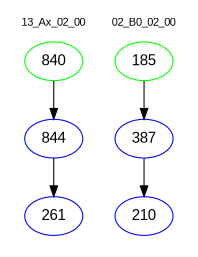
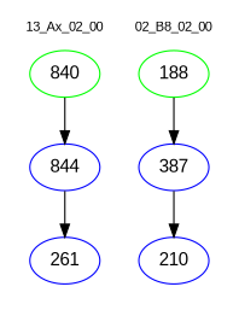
  digraph {
    fontname="Liberation Sans"
    node [color=blue fontname="Liberation Sans"]
    edge [color=black fontname="Liberation Sans"]
    n1 [color=green label=840]
    n2 [label=844]
    n3 [label=261]
-   n4 [color=green label=185]
+   n4 [color=green label=188]
    n5 [label=387]
    n6 [label=210]
    subgraph cluster_1 {
      color=white
      fontsize=10
      label="13_Ax_02_00"
      n1
      n2
      n3
    }
    subgraph cluster_2 {
      color=white
      fontsize=10
-     label="02_B0_02_00"
+     label="02_B8_02_00"
      n4
      n5
      n6
    }
    n1 -> n2
    n2 -> n3
    n4 -> n5
    n5 -> n6
  }
